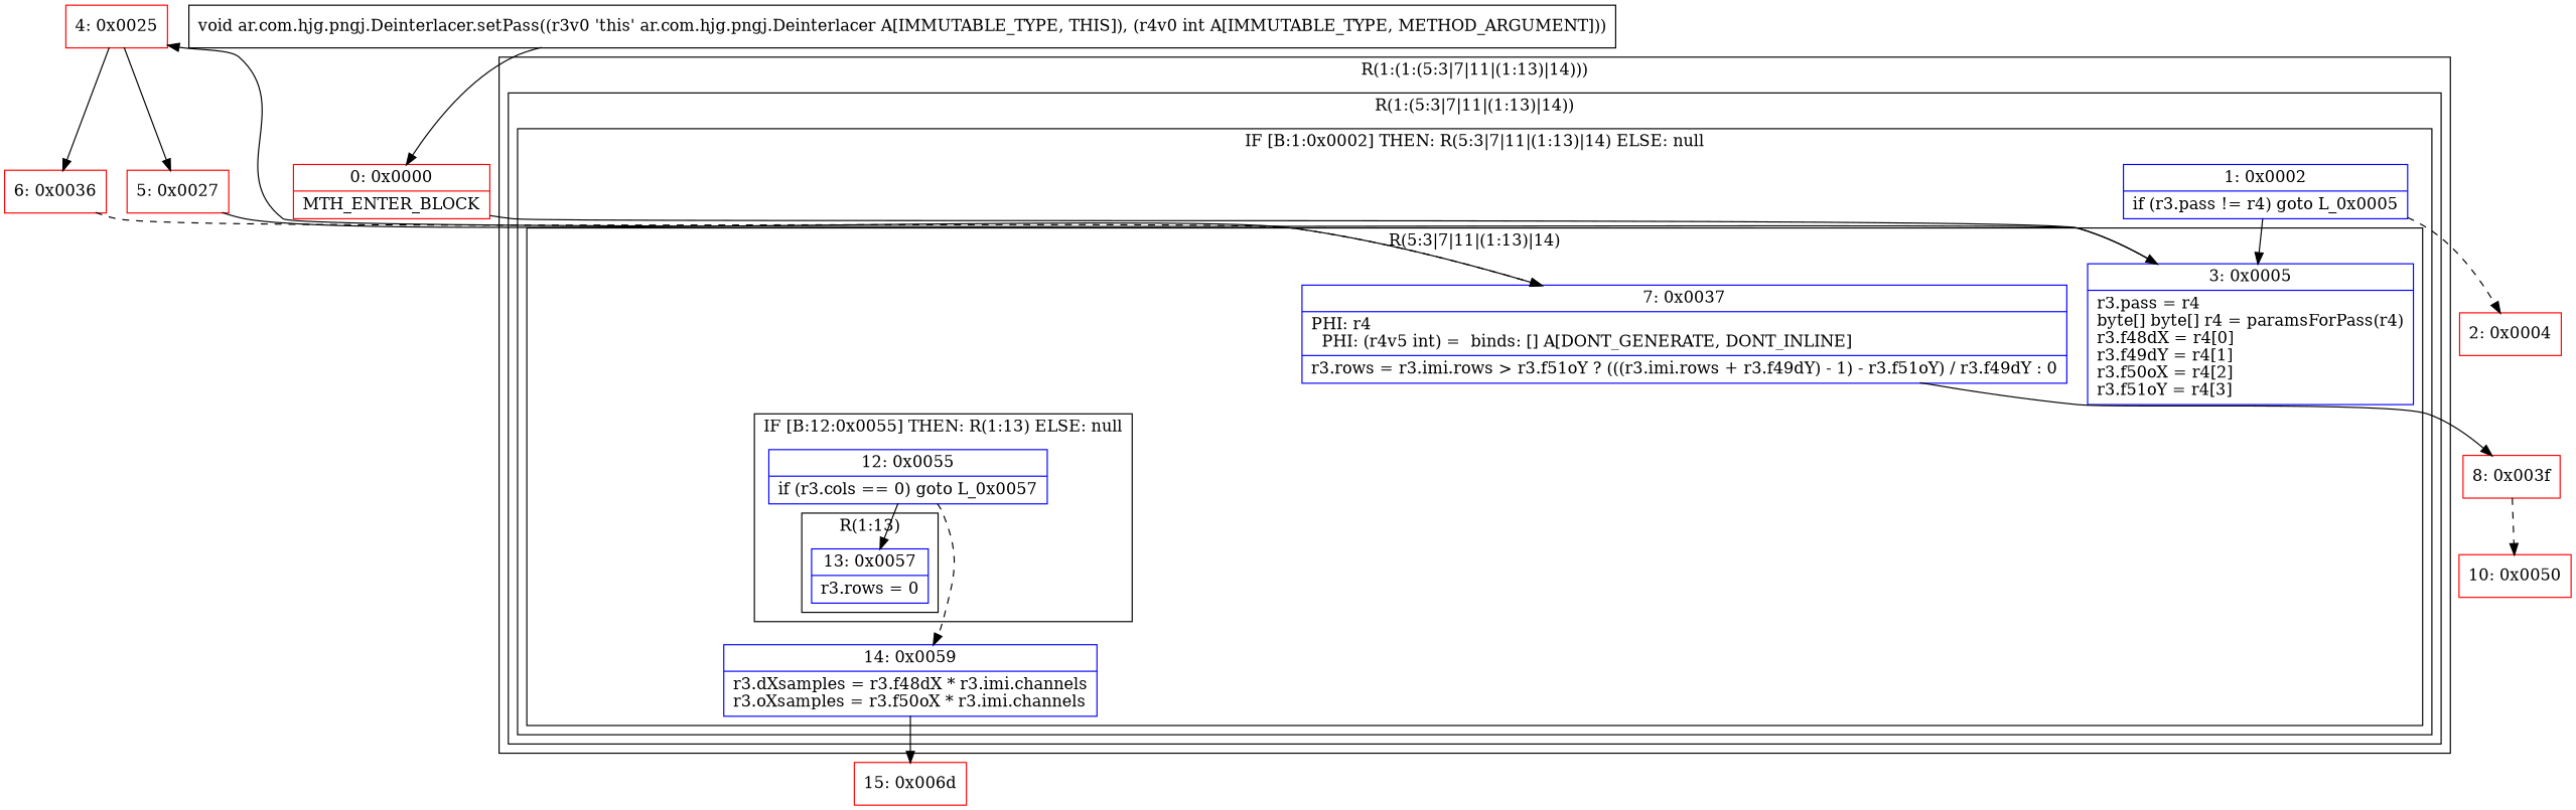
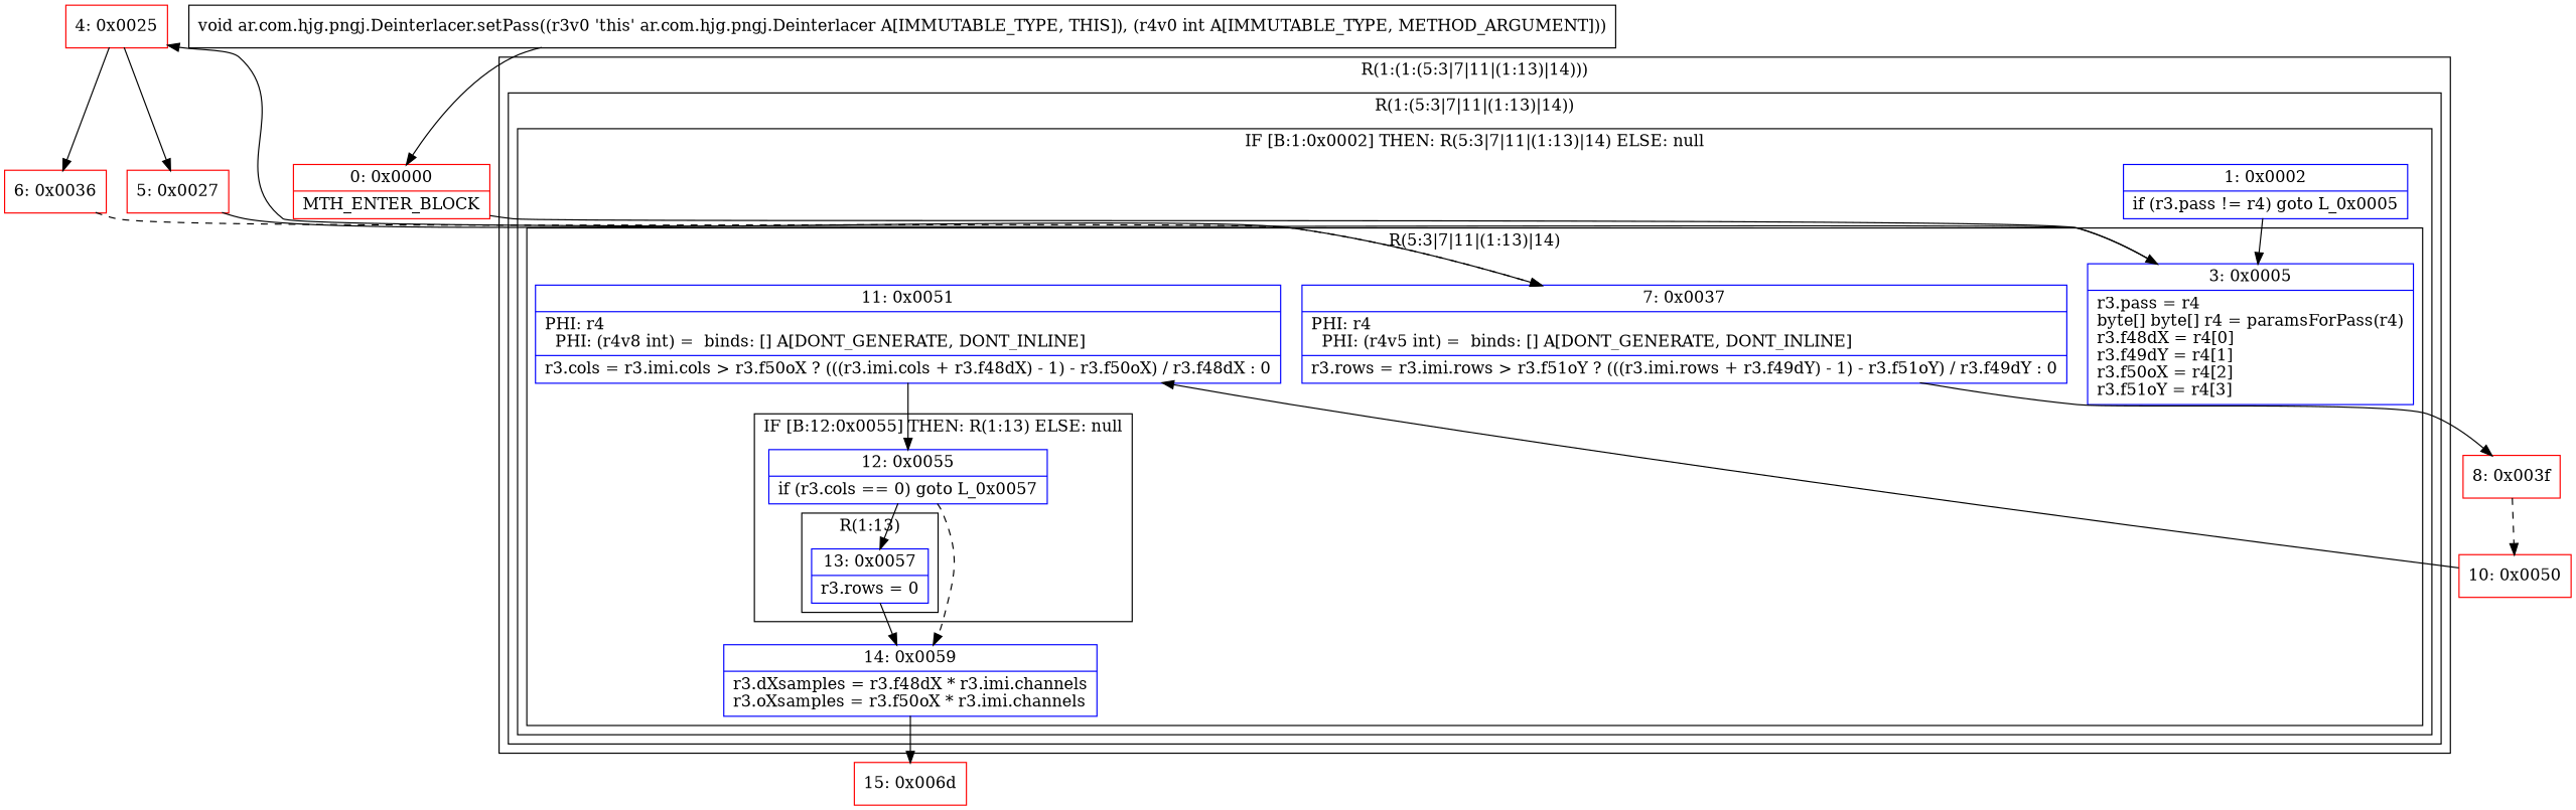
  digraph {
    node [color=red shape=record]
    n1 [color=blue label="{13\:\ 0x0057|r3.rows = 0\l}"]
    n2 [color=blue label="{12\:\ 0x0055|if (r3.cols == 0) goto L_0x0057\l}"]
    n3 [color=blue label="{3\:\ 0x0005|r3.pass = r4\lbyte[] byte[] r4 = paramsForPass(r4)\lr3.f48dX = r4[0]\lr3.f49dY = r4[1]\lr3.f50oX = r4[2]\lr3.f51oY = r4[3]\l}"]
    n4 [color=blue label="{7\:\ 0x0037|PHI: r4 \l  PHI: (r4v5 int) =  binds: [] A[DONT_GENERATE, DONT_INLINE]\l|r3.rows = r3.imi.rows \> r3.f51oY ? (((r3.imi.rows + r3.f49dY) \- 1) \- r3.f51oY) \/ r3.f49dY : 0\l}"]
+   n5 [color=blue label="{11\:\ 0x0051|PHI: r4 \l  PHI: (r4v8 int) =  binds: [] A[DONT_GENERATE, DONT_INLINE]\l|r3.cols = r3.imi.cols \> r3.f50oX ? (((r3.imi.cols + r3.f48dX) \- 1) \- r3.f50oX) \/ r3.f48dX : 0\l}"]
    n6 [color=blue label="{14\:\ 0x0059|r3.dXsamples = r3.f48dX * r3.imi.channels\lr3.oXsamples = r3.f50oX * r3.imi.channels\l}"]
    n7 [color=blue label="{1\:\ 0x0002|if (r3.pass != r4) goto L_0x0005\l}"]
    n8 [label="{4\:\ 0x0025}"]
    n9 [label="{8\:\ 0x003f}"]
    n10 [label="{15\:\ 0x006d}"]
-   n11 [label="{2\:\ 0x0004}"]
    n12 [label="{5\:\ 0x0027}"]
    n13 [label="{6\:\ 0x0036}"]
    n14 [label="{10\:\ 0x0050}"]
    n15 [label="{0\:\ 0x0000|MTH_ENTER_BLOCK\l}"]
    n16 [label="{void ar.com.hjg.pngj.Deinterlacer.setPass((r3v0 'this' ar.com.hjg.pngj.Deinterlacer A[IMMUTABLE_TYPE, THIS]), (r4v0 int A[IMMUTABLE_TYPE, METHOD_ARGUMENT])) }" color=""]
    subgraph cluster_1 {
      label="R(1:(1:(5:3|7|11|(1:13)|14)))"
      subgraph cluster_2 {
        label="R(1:(5:3|7|11|(1:13)|14))"
        subgraph cluster_3 {
          label="IF [B:1:0x0002] THEN: R(5:3|7|11|(1:13)|14) ELSE: null"
          n7
          subgraph cluster_4 {
            label="R(5:3|7|11|(1:13)|14)"
            n3
            n4
+           n5
            n6
            subgraph cluster_5 {
              label="IF [B:12:0x0055] THEN: R(1:13) ELSE: null"
              n2
              subgraph cluster_6 {
                label="R(1:13)"
                n1
              }
            }
          }
        }
      }
    }
+   n1 -> n6
    n2 -> n1
    n2 -> n6 [style=dashed]
    n3 -> n8
    n4 -> n9
+   n5 -> n2
    n6 -> n10
    n7 -> n3
-   n7 -> n11 [style=dashed]
    n8 -> n12
    n8 -> n13
    n9 -> n14 [style=dashed]
    n12 -> n4
    n13 -> n4 [style=dashed]
+   n14 -> n5
    n15 -> n3
    n16 -> n15
  }
